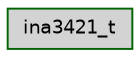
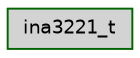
  digraph {
    rankdir=LR
-   n1 [color=darkgreen fillcolor=lightgrey fontname=Helvetica fontsize=10 height=0.2 label=ina3421_t shape=record style=filled width=0.4]
+   n1 [color=darkgreen fillcolor=lightgrey fontname=Helvetica fontsize=10 height=0.2 label=ina3221_t shape=record style=filled width=0.4]
  }
